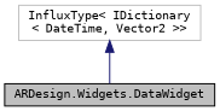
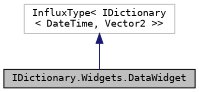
  digraph {
    fontname="DejaVu Sans Mono"
    node [fontname="DejaVu Sans Mono" fontsize=10 shape=record style=filled]
-   n1 [color=black fillcolor=grey75 fontcolor=black height=0.2 label="ARDesign.Widgets.DataWidget" width=0.4]
+   n1 [color=black fillcolor=grey75 fontcolor=black height=0.2 label="IDictionary.Widgets.DataWidget" width=0.4]
    n2 [color=grey75 fillcolor=white height=0.2 label="InfluxType\< IDictionary\l\< DateTime, Vector2 \>\>" width=0.4]
    n2 -> n1 [color=midnightblue dir=back fontname="DejaVu Sans Mono" fontsize=10 labelfontname=Helvetica labelfontsize=10 style=solid]
  }
